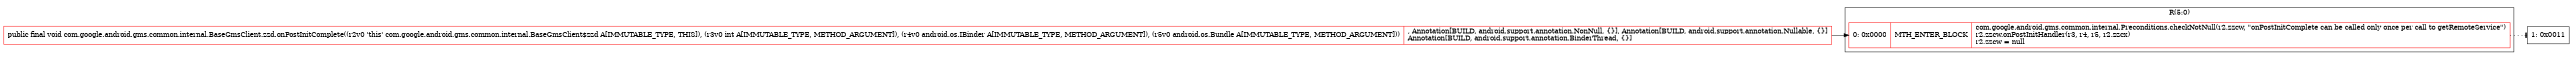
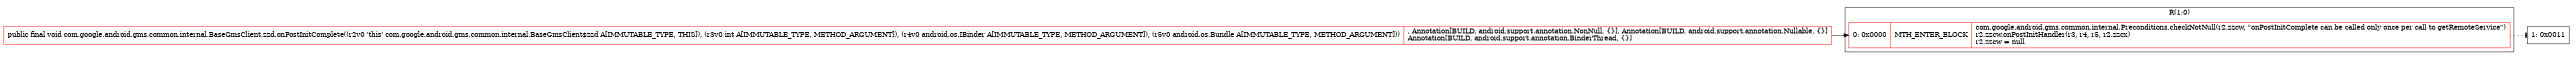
  digraph {
    rankdir=LR
    node [color=red shape=record]
    n1 [label="{0\:\ 0x0000|MTH_ENTER_BLOCK\l|com.google.android.gms.common.internal.Preconditions.checkNotNull(r2.zzcw, \"onPostInitComplete can be called only once per call to getRemoteService\")\lr2.zzcw.onPostInitHandler(r3, r4, r5, r2.zzcx)\lr2.zzcw = null\l}"]
    n2 [color=black label="{1\:\ 0x0011}"]
    n3 [label="{public final void com.google.android.gms.common.internal.BaseGmsClient.zzd.onPostInitComplete((r2v0 'this' com.google.android.gms.common.internal.BaseGmsClient$zzd A[IMMUTABLE_TYPE, THIS]), (r3v0 int A[IMMUTABLE_TYPE, METHOD_ARGUMENT]), (r4v0 android.os.IBinder A[IMMUTABLE_TYPE, METHOD_ARGUMENT]), (r5v0 android.os.Bundle A[IMMUTABLE_TYPE, METHOD_ARGUMENT]))  | , Annotation[BUILD, android.support.annotation.NonNull, \{\}], Annotation[BUILD, android.support.annotation.Nullable, \{\}]\lAnnotation[BUILD, android.support.annotation.BinderThread, \{\}]\l}"]
    subgraph cluster_1 {
-     label="R(5:0)"
+     label="R(1:0)"
      n1
    }
    n1 -> n2 [style=dotted arrowhead=tee]
    n3 -> n1 [style=solid arrowhead=normal]
  }
